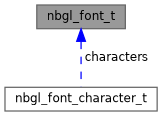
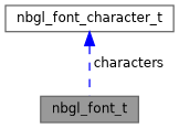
  digraph {
    node [color=gray40 fontname=Helvetica fontsize=10 shape=box style=filled]
    n1 [fillcolor=grey60 fontcolor=black height=0.2 label=nbgl_font_t width=0.4]
    n2 [fillcolor=white height=0.2 label=nbgl_font_character_t width=0.4]
-   n1 -> n2 [color=blue dir=back fontname=Helvetica fontsize=10 label=" characters" labelfontname=Helvetica labelfontsize=10 style=dashed]
+   n2 -> n1 [color=blue dir=back fontname=Helvetica fontsize=10 label=" characters" labelfontname=Helvetica labelfontsize=10 style=dashed]
  }
